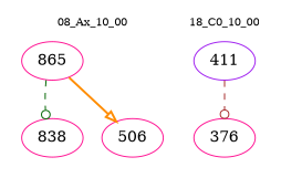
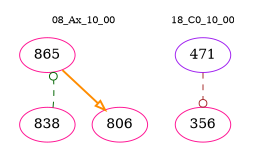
  digraph {
    node [color=deeppink]
    edge [arrowhead=odot style=dashed]
    n1 [label=865]
    n2 [label=838]
-   n3 [label=506]
-   n4 [color=purple label=411]
-   n5 [label=376]
+   n3 [label=806]
+   n4 [color=purple label=471]
+   n5 [label=356]
    subgraph cluster_1 {
      color=white
      fontsize=10
      label="08_Ax_10_00"
      n1
      n2
      n3
    }
    subgraph cluster_2 {
      color=white
      fontsize=10
      label="18_C0_10_00"
      n4
      n5
    }
-   n1 -> n2 [color=darkgreen]
+   n2 -> n1 [color=darkgreen]
    n1 -> n3 [arrowhead=onormal color=darkorange style=bold]
    n4 -> n5 [color=brown]
  }
